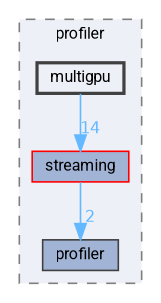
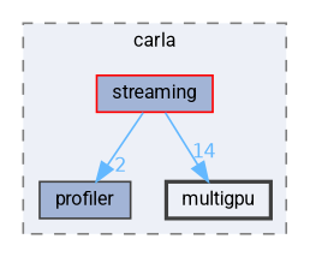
  digraph {
    compound=true
    fontname=Roboto
    node [color=grey25 fillcolor="#a2b4d6" fontname=Roboto fontsize=10 shape=box style=filled]
    edge [color=steelblue1 fontcolor=steelblue1 fontname=Roboto fontsize=10 labeldistance=1.5 labelfontname=Helvetica labelfontsize=10]
    n1 [color=red height=0.2 label=streaming width=0.4]
    n2 [height=0.2 label=profiler width=0.4]
    n3 [fillcolor="#edf0f7" height=0.2 label=multigpu style="filled,bold" width=0.4]
    subgraph cluster_1 {
      bgcolor="#edf0f7"
      fontsize=10
-     label=profiler
+     label=carla
      pencolor=grey50
      style="filled,dashed"
      n1
      n2
      n3
    }
    n1 -> n2 [headlabel=2]
-   n3 -> n1 [headlabel=14]
+   n1 -> n3 [headlabel=14]
  }
